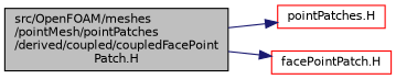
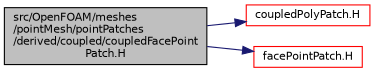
  digraph {
    fontname="DejaVu Sans"
    rankdir=LR
    node [color=red fontname="DejaVu Sans" fontsize=10 shape=record]
    edge [color=midnightblue fontname="DejaVu Sans" fontsize=10 labelfontname=Helvetica labelfontsize=10 style=solid]
    n1 [color=black fillcolor=grey75 fontcolor=black height=0.2 label="src/OpenFOAM/meshes\l/pointMesh/pointPatches\l/derived/coupled/coupledFacePoint\lPatch.H" style=filled width=0.4]
-   n2 [height=0.2 label="pointPatches.H" width=0.4]
+   n2 [height=0.2 label="coupledPolyPatch.H" width=0.4]
    n3 [height=0.2 label="facePointPatch.H" width=0.4]
    n1 -> n2
    n1 -> n3
  }
